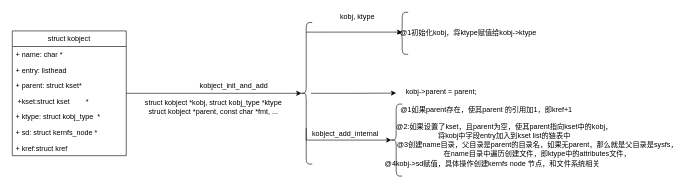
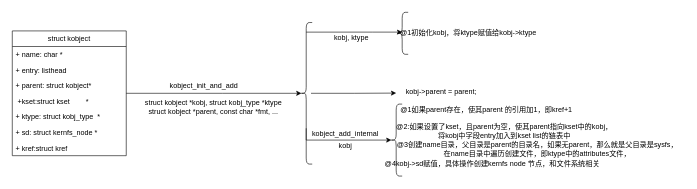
  <mxCell id="0" />
  <mxCell id="1" parent="0" />
  <mxCell id="2" value="struct kobject" style="swimlane;fontStyle=0;childLayout=stackLayout;horizontal=1;startSize=26;fillColor=none;horizontalStack=0;resizeParent=1;resizeParentMax=0;resizeLast=0;collapsible=1;marginBottom=0;" vertex="1" parent="1"><mxGeometry x="20" y="51" width="190" height="208" as="geometry" /></mxCell>
  <mxCell id="3" value="+ name: char *" style="text;strokeColor=none;fillColor=none;align=left;verticalAlign=top;spacingLeft=4;spacingRight=4;overflow=hidden;rotatable=0;points=[[0,0.5],[1,0.5]];portConstraint=eastwest;" vertex="1" parent="2"><mxGeometry y="26" width="190" height="26" as="geometry" /></mxCell>
  <mxCell id="4" value="+ entry: listhead" style="text;strokeColor=none;fillColor=none;align=left;verticalAlign=top;spacingLeft=4;spacingRight=4;overflow=hidden;rotatable=0;points=[[0,0.5],[1,0.5]];portConstraint=eastwest;" vertex="1" parent="2"><mxGeometry y="52" width="190" height="26" as="geometry" /></mxCell>
- <mxCell id="5" value="+ parent: struct kset*" style="text;strokeColor=none;fillColor=none;align=left;verticalAlign=top;spacingLeft=4;spacingRight=4;overflow=hidden;rotatable=0;points=[[0,0.5],[1,0.5]];portConstraint=eastwest;" vertex="1" parent="2"><mxGeometry y="78" width="190" height="26" as="geometry" /></mxCell>
+ <mxCell id="5" value="+ parent: struct kobject*" style="text;strokeColor=none;fillColor=none;align=left;verticalAlign=top;spacingLeft=4;spacingRight=4;overflow=hidden;rotatable=0;points=[[0,0.5],[1,0.5]];portConstraint=eastwest;" vertex="1" parent="2"><mxGeometry y="78" width="190" height="26" as="geometry" /></mxCell>
  <mxCell id="6" value=" +kset:struct kset        * " style="text;strokeColor=none;fillColor=none;align=left;verticalAlign=top;spacingLeft=4;spacingRight=4;overflow=hidden;rotatable=0;points=[[0,0.5],[1,0.5]];portConstraint=eastwest;" vertex="1" parent="2"><mxGeometry y="104" width="190" height="26" as="geometry" /></mxCell>
  <mxCell id="7" value="+ ktype: struct kobj_type  *" style="text;strokeColor=none;fillColor=none;align=left;verticalAlign=top;spacingLeft=4;spacingRight=4;overflow=hidden;rotatable=0;points=[[0,0.5],[1,0.5]];portConstraint=eastwest;" vertex="1" parent="2"><mxGeometry y="130" width="190" height="26" as="geometry" /></mxCell>
  <mxCell id="8" value="+ sd: struct kernfs_node *" style="text;strokeColor=none;fillColor=none;align=left;verticalAlign=top;spacingLeft=4;spacingRight=4;overflow=hidden;rotatable=0;points=[[0,0.5],[1,0.5]];portConstraint=eastwest;" vertex="1" parent="2"><mxGeometry y="156" width="190" height="26" as="geometry" /></mxCell>
  <mxCell id="9" value="+ kref:struct kref    " style="text;strokeColor=none;fillColor=none;align=left;verticalAlign=top;spacingLeft=4;spacingRight=4;overflow=hidden;rotatable=0;points=[[0,0.5],[1,0.5]];portConstraint=eastwest;" vertex="1" parent="2"><mxGeometry y="182" width="190" height="26" as="geometry" /></mxCell>
  <mxCell id="10" style="edgeStyle=orthogonalEdgeStyle;rounded=0;orthogonalLoop=1;jettySize=auto;html=1;exitX=0.9;exitY=0.5;exitDx=0;exitDy=0;exitPerimeter=0;" edge="1" parent="1" source="11"><mxGeometry relative="1" as="geometry"><mxPoint x="660" y="154.667" as="targetPoint" /></mxGeometry></mxCell>
  <mxCell id="11" value="" style="shape=curlyBracket;whiteSpace=wrap;html=1;rounded=1;" vertex="1" parent="1"><mxGeometry x="500" y="37" width="20" height="236" as="geometry" /></mxCell>
  <mxCell id="12" style="edgeStyle=orthogonalEdgeStyle;rounded=0;orthogonalLoop=1;jettySize=auto;html=1;" edge="1" parent="1"><mxGeometry relative="1" as="geometry"><mxPoint x="670" y="53" as="targetPoint" /><mxPoint x="510" y="53.029" as="sourcePoint" /><Array as="points"><mxPoint x="620" y="53" /><mxPoint x="620" y="53" /></Array></mxGeometry></mxCell>
  <mxCell id="13" value="&lt;div&gt;struct kobject *kobj, struct kobj_type *ktype&lt;/div&gt;&lt;div&gt;struct kobject *parent, const char *fmt, ...&lt;/div&gt;" style="text;html=1;align=center;verticalAlign=middle;resizable=0;points=[];autosize=1;" vertex="1" parent="1"><mxGeometry x="230" y="163" width="250" height="30" as="geometry" /></mxCell>
  <mxCell id="14" style="edgeStyle=orthogonalEdgeStyle;rounded=0;orthogonalLoop=1;jettySize=auto;html=1;entryX=0.1;entryY=0.5;entryDx=0;entryDy=0;entryPerimeter=0;" edge="1" parent="1" source="5" target="11"><mxGeometry relative="1" as="geometry"><Array as="points"><mxPoint x="370" y="155" /><mxPoint x="370" y="155" /></Array></mxGeometry></mxCell>
- <mxCell id="15" value="kobject_init_and_add" style="text;html=1;align=center;verticalAlign=middle;resizable=0;points=[];autosize=1;" vertex="1" parent="1"><mxGeometry x="324" y="133" width="130" height="20" as="geometry" /></mxCell>
- <mxCell id="16" value="kobj, ktype" style="text;html=1;align=center;verticalAlign=middle;resizable=0;points=[];autosize=1;" vertex="1" parent="1"><mxGeometry x="560" y="18" width="70" height="20" as="geometry" /></mxCell>
+ <mxCell id="15" value="kobject_init_and_add" style="text;html=1;align=center;verticalAlign=middle;resizable=0;points=[];autosize=1;" vertex="1" parent="1"><mxGeometry x="274" y="133" width="130" height="20" as="geometry" /></mxCell>
+ <mxCell id="16" value="kobj, ktype" style="text;html=1;align=center;verticalAlign=middle;resizable=0;points=[];autosize=1;" vertex="1" parent="1"><mxGeometry x="550" y="53" width="70" height="20" as="geometry" /></mxCell>
  <mxCell id="17" value="" style="shape=curlyBracket;whiteSpace=wrap;html=1;rounded=1;" vertex="1" parent="1"><mxGeometry x="660" y="20" width="20" height="70" as="geometry" /></mxCell>
  <mxCell id="18" value="@1初始化kobj，将ktype赋值给kobj-&amp;gt;ktype" style="text;html=1;align=center;verticalAlign=middle;resizable=0;points=[];autosize=1;" vertex="1" parent="1"><mxGeometry x="660" y="45" width="240" height="20" as="geometry" /></mxCell>
  <mxCell id="19" value="kobject_add_internal" style="text;html=1;align=center;verticalAlign=middle;resizable=0;points=[];autosize=1;" vertex="1" parent="1"><mxGeometry x="510" y="213" width="130" height="20" as="geometry" /></mxCell>
  <mxCell id="20" value="kobj-&amp;gt;parent = parent;" style="text;html=1;align=center;verticalAlign=middle;resizable=0;points=[];autosize=1;" vertex="1" parent="1"><mxGeometry x="670" y="143" width="130" height="20" as="geometry" /></mxCell>
  <mxCell id="21" style="edgeStyle=orthogonalEdgeStyle;rounded=0;orthogonalLoop=1;jettySize=auto;html=1;exitX=0.9;exitY=0.5;exitDx=0;exitDy=0;exitPerimeter=0;" edge="1" parent="1"><mxGeometry relative="1" as="geometry"><mxPoint x="652" y="233" as="targetPoint" /><mxPoint x="510" y="213.33" as="sourcePoint" /><Array as="points"><mxPoint x="510" y="233" /><mxPoint x="652" y="233" /></Array></mxGeometry></mxCell>
+ <mxCell id="22" value="kobj" style="text;html=1;align=center;verticalAlign=middle;resizable=0;points=[];autosize=1;" vertex="1" parent="1"><mxGeometry x="555" y="233" width="40" height="20" as="geometry" /></mxCell>
  <mxCell id="23" value="" style="shape=curlyBracket;whiteSpace=wrap;html=1;rounded=1;" vertex="1" parent="1"><mxGeometry x="650" y="173" width="20" height="120" as="geometry" /></mxCell>
  <mxCell id="24" value="@1如果parent存在，使其parent 的引用加1，即kref+1" style="text;html=1;align=center;verticalAlign=middle;resizable=0;points=[];autosize=1;" vertex="1" parent="1"><mxGeometry x="660" y="173" width="300" height="20" as="geometry" /></mxCell>
  <mxCell id="25" value="&lt;div&gt;@2:如果设置了kset，且parent为空，使其parent指向kset中的kobj，&lt;/div&gt;&lt;div&gt;将kobj中字段entry加入到kset list的链表中&lt;/div&gt;" style="text;html=1;align=center;verticalAlign=middle;resizable=0;points=[];autosize=1;" vertex="1" parent="1"><mxGeometry x="650" y="203" width="380" height="30" as="geometry" /></mxCell>
  <mxCell id="26" value="&lt;div&gt;@3创建name目录，父目录是parent的目录名，如果无parent，那么就是父目录是sysfs，&lt;/div&gt;&lt;div&gt;在name目录中遍历创建文件，即ktype中的attributes文件，&lt;/div&gt;" style="text;html=1;align=center;verticalAlign=middle;resizable=0;points=[];autosize=1;" vertex="1" parent="1"><mxGeometry x="650" y="233" width="490" height="30" as="geometry" /></mxCell>
  <mxCell id="27" value="@4kobj-&amp;gt;sd赋值，具体操作创建kernfs node 节点，和文件系统相关 " style="text;html=1;align=center;verticalAlign=middle;resizable=0;points=[];autosize=1;" vertex="1" parent="1"><mxGeometry x="630" y="263" width="380" height="20" as="geometry" /></mxCell>
